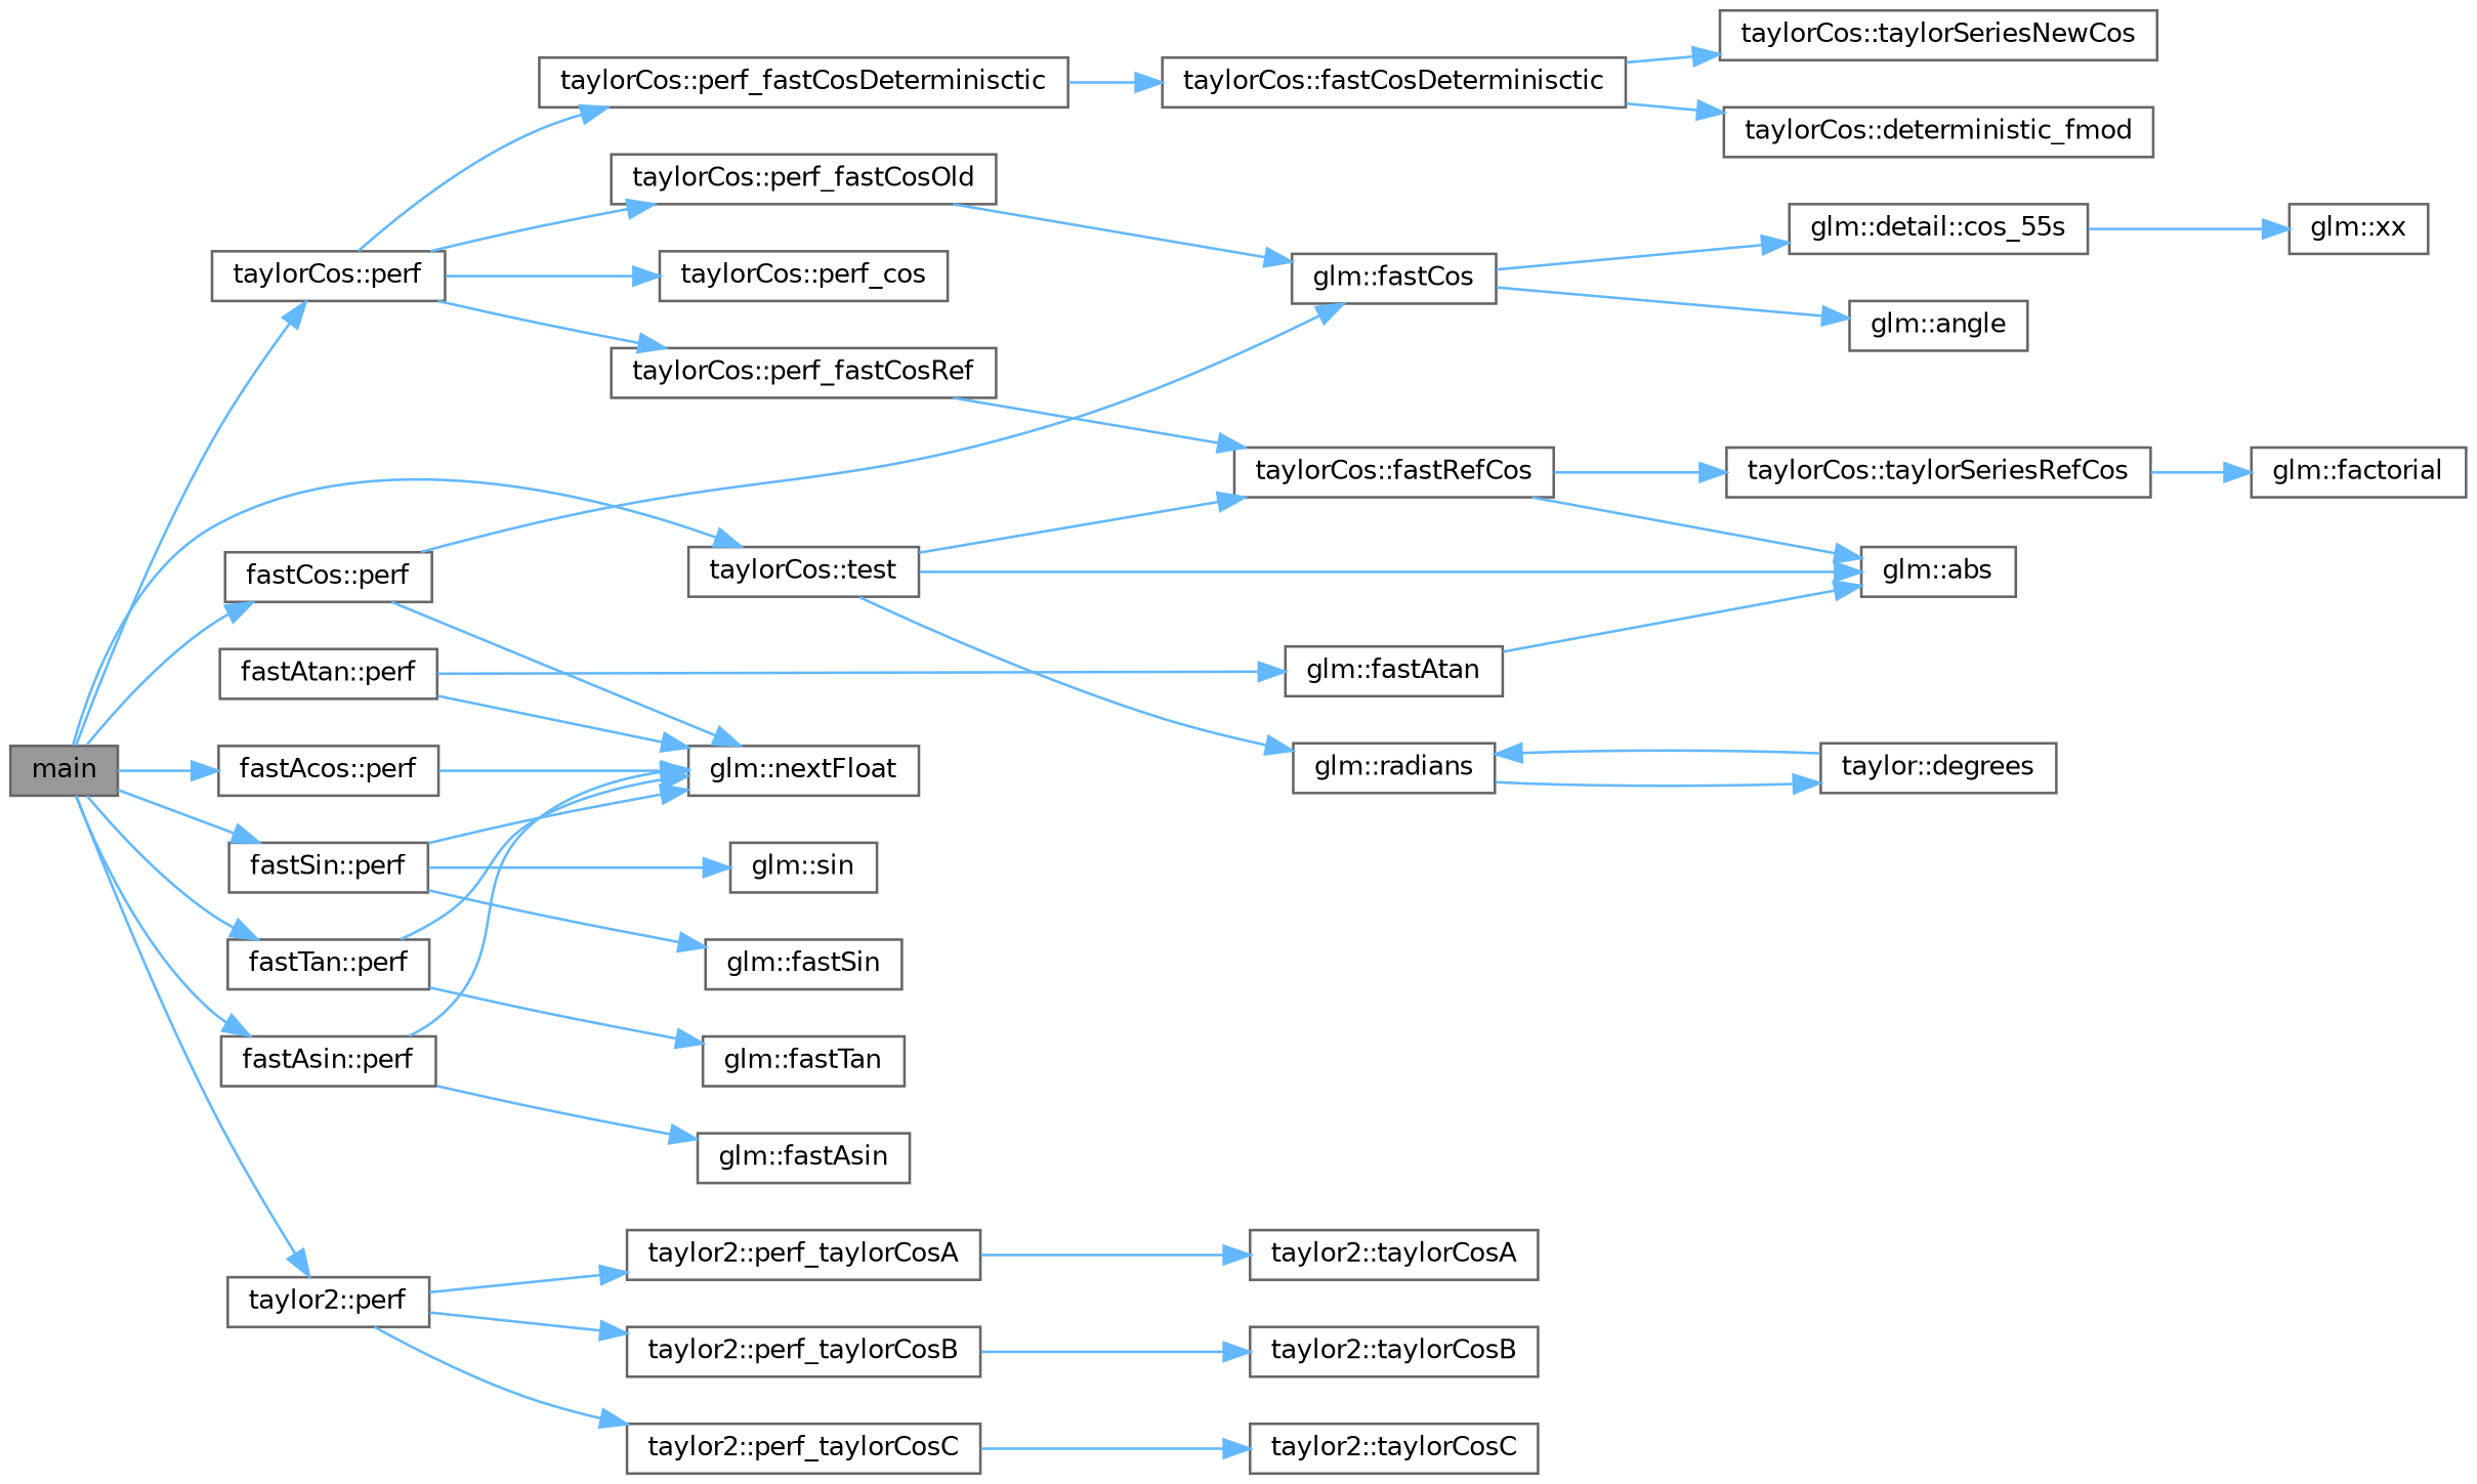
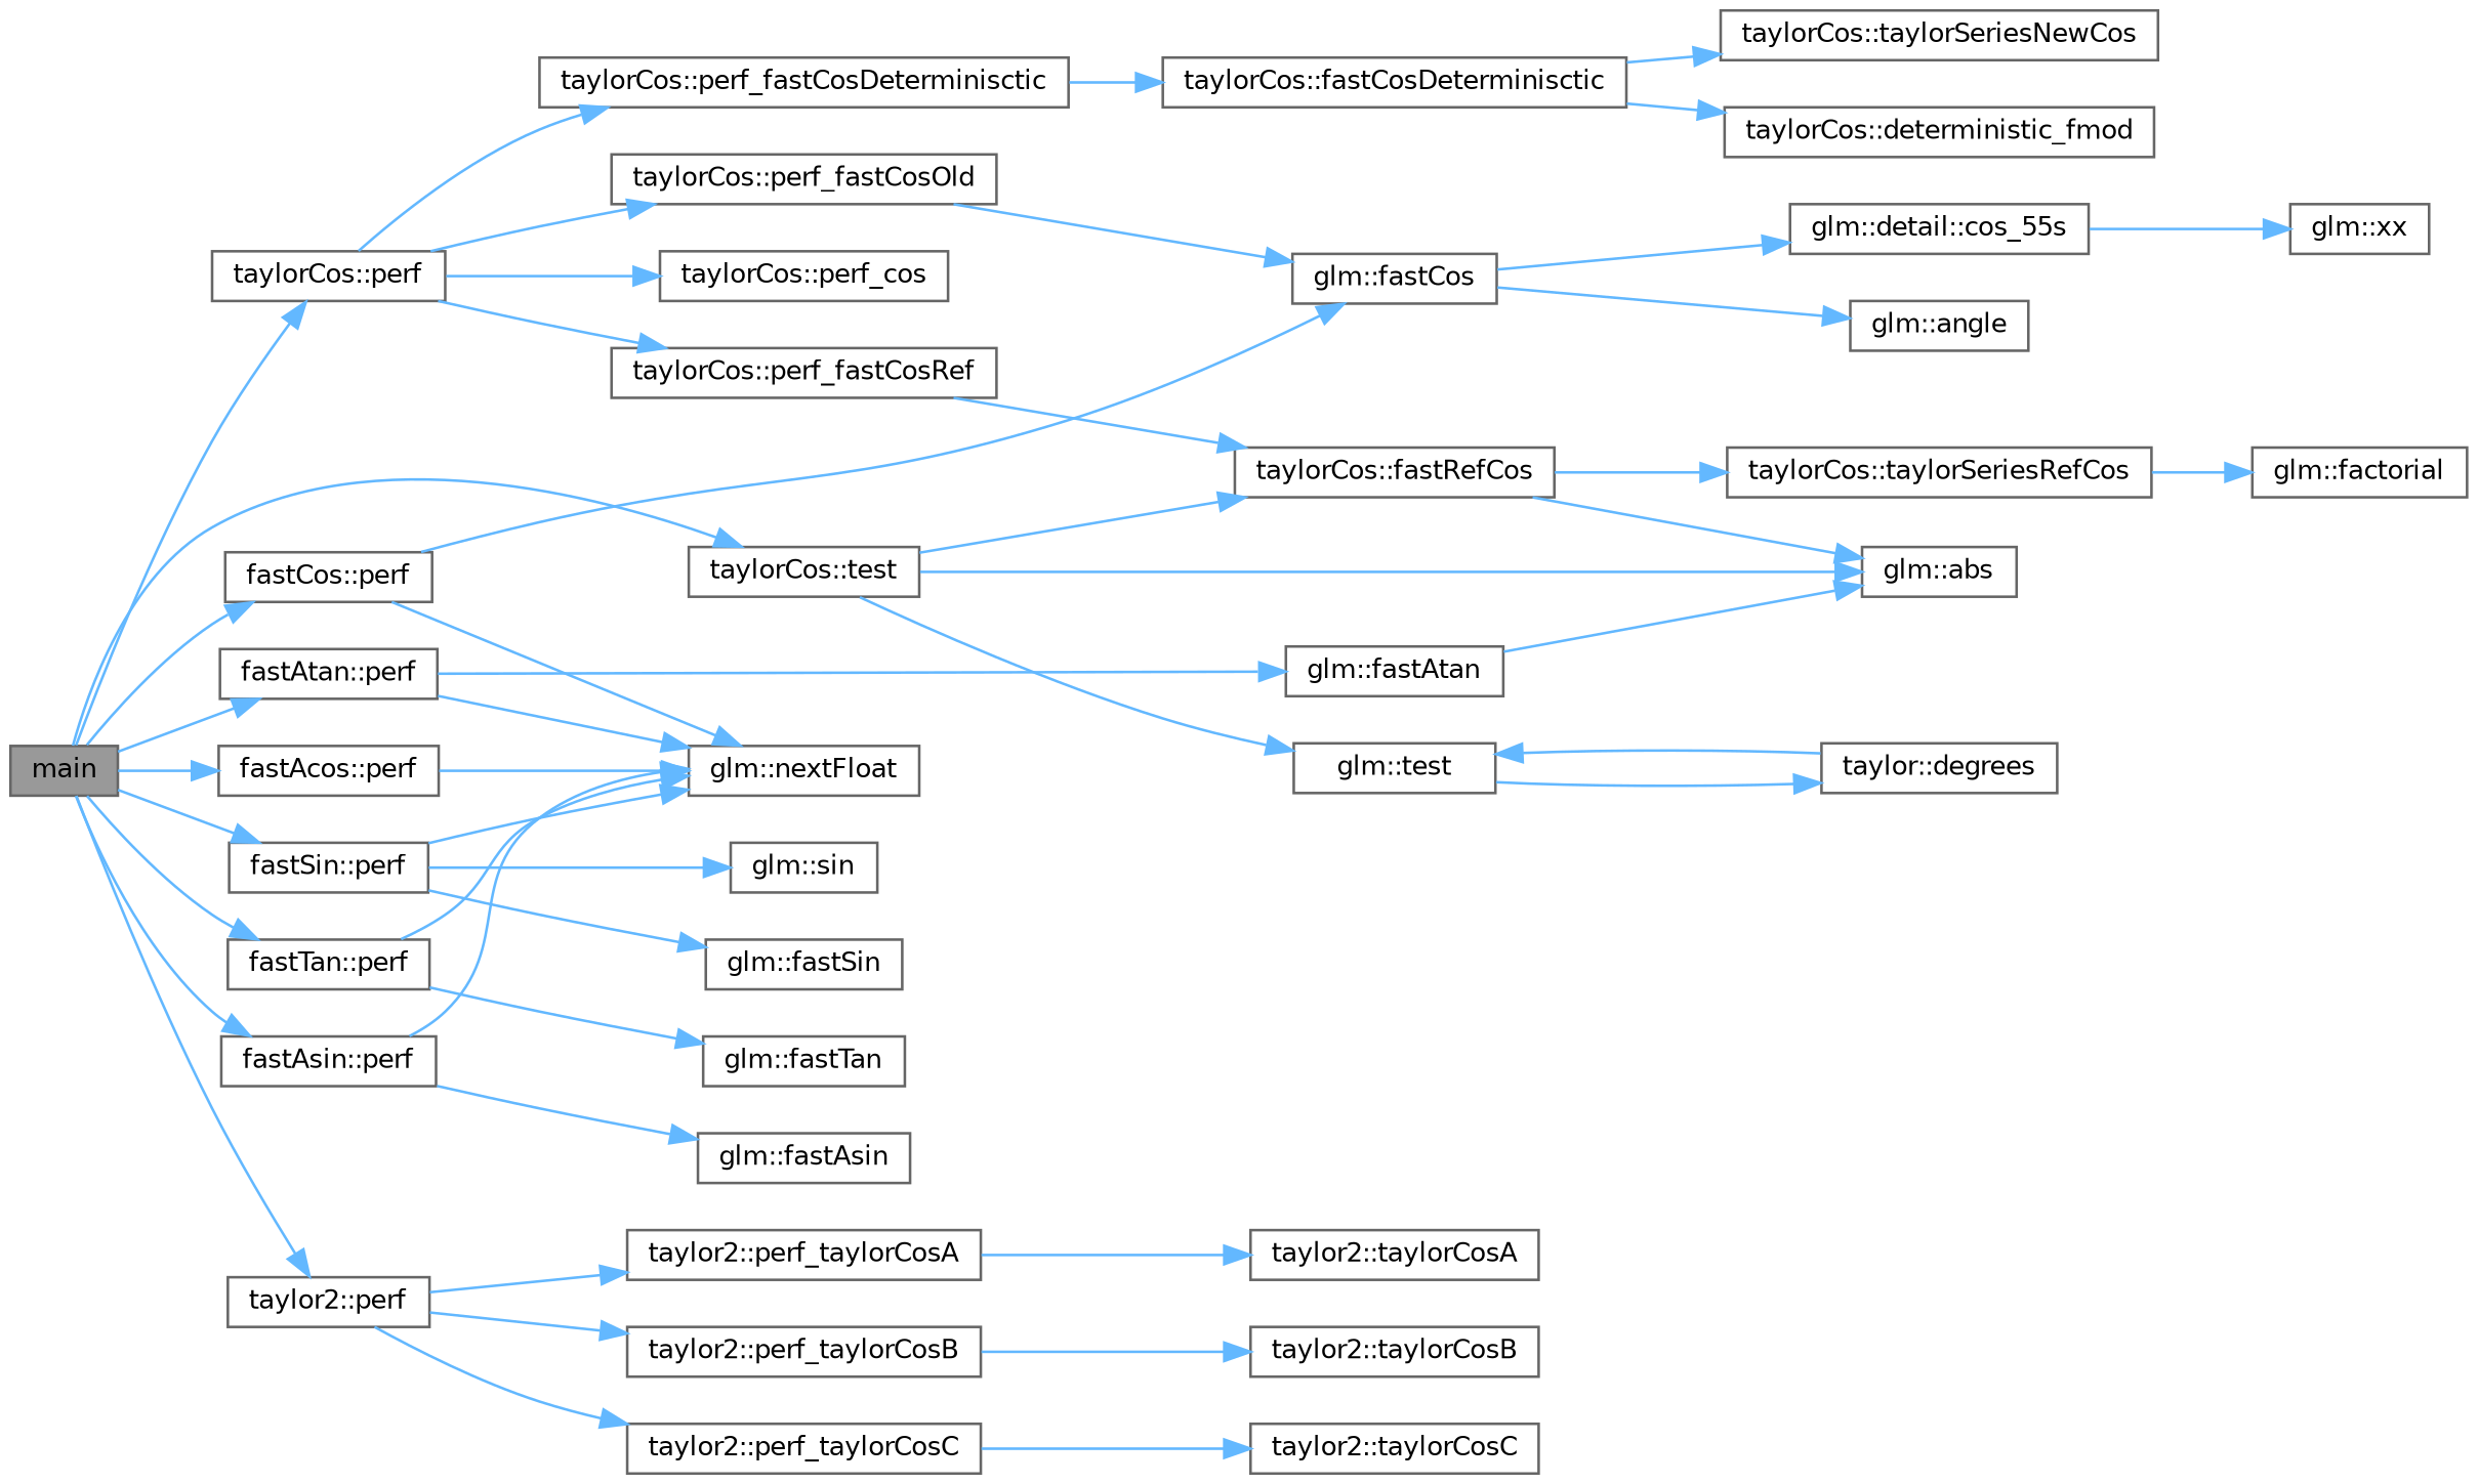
  digraph {
    rankdir=LR
    node [color=grey40 fillcolor=white fontname=Helvetica fontsize=10 shape=box style=filled]
    edge [color=steelblue1 fontname=Helvetica fontsize=10 labelfontname=Helvetica labelfontsize=10 style=solid]
    n1 [color=gray40 fillcolor=grey60 fontcolor=black height=0.2 label=main width=0.4]
    n2 [height=0.2 label="fastCos::perf" width=0.4]
    n3 [height=0.2 label="fastSin::perf" width=0.4]
    n4 [height=0.2 label="fastTan::perf" width=0.4]
    n5 [height=0.2 label="fastAcos::perf" width=0.4]
    n6 [height=0.2 label="fastAsin::perf" width=0.4]
    n7 [height=0.2 label="fastAtan::perf" width=0.4]
    n8 [height=0.2 label="taylorCos::perf" width=0.4]
    n9 [height=0.2 label="taylor2::perf" width=0.4]
    n10 [height=0.2 label="taylorCos::test" width=0.4]
    n11 [height=0.2 label="glm::fastCos" width=0.4]
    n12 [height=0.2 label="glm::nextFloat" width=0.4]
    n13 [height=0.2 label="glm::fastSin" width=0.4]
    n14 [height=0.2 label="glm::sin" width=0.4]
    n15 [height=0.2 label="glm::fastTan" width=0.4]
    n16 [height=0.2 label="glm::fastAsin" width=0.4]
    n17 [height=0.2 label="glm::fastAtan" width=0.4]
    n18 [height=0.2 label="taylorCos::perf_cos" width=0.4]
    n19 [height=0.2 label="taylorCos::perf_fastCosDeterminisctic" width=0.4]
    n20 [height=0.2 label="taylorCos::perf_fastCosOld" width=0.4]
    n21 [height=0.2 label="taylorCos::perf_fastCosRef" width=0.4]
    n22 [height=0.2 label="taylor2::perf_taylorCosA" width=0.4]
    n23 [height=0.2 label="taylor2::perf_taylorCosB" width=0.4]
    n24 [height=0.2 label="taylor2::perf_taylorCosC" width=0.4]
    n25 [height=0.2 label="glm::abs" width=0.4]
    n26 [height=0.2 label="taylorCos::fastRefCos" width=0.4]
-   n27 [height=0.2 label="glm::radians" width=0.4]
+   n27 [height=0.2 label="glm::test" width=0.4]
    n28 [height=0.2 label="glm::angle" width=0.4]
    n29 [height=0.2 label="glm::detail::cos_55s" width=0.4]
    n30 [height=0.2 label="glm::xx" width=0.4]
    n31 [height=0.2 label="taylorCos::fastCosDeterminisctic" width=0.4]
    n32 [height=0.2 label="taylorCos::deterministic_fmod" width=0.4]
    n33 [height=0.2 label="taylorCos::taylorSeriesNewCos" width=0.4]
    n34 [height=0.2 label="taylorCos::taylorSeriesRefCos" width=0.4]
    n35 [height=0.2 label="glm::factorial" width=0.4]
    n36 [height=0.2 label="taylor2::taylorCosA" width=0.4]
    n37 [height=0.2 label="taylor2::taylorCosB" width=0.4]
    n38 [height=0.2 label="taylor2::taylorCosC" width=0.4]
    n39 [height=0.2 label="taylor::degrees" width=0.4]
    n1 -> n2
    n1 -> n3
    n1 -> n4
    n1 -> n5
    n1 -> n6
+   n1 -> n7
    n1 -> n8
    n1 -> n9
    n1 -> n10
    n2 -> n11
    n2 -> n12
    n3 -> n12
    n3 -> n13
    n3 -> n14
    n4 -> n12
    n4 -> n15
    n5 -> n12
    n6 -> n12
    n6 -> n16
    n7 -> n12
    n7 -> n17
    n8 -> n18
    n8 -> n19
    n8 -> n20
    n8 -> n21
    n9 -> n22
    n9 -> n23
    n9 -> n24
    n10 -> n25
    n10 -> n26
    n10 -> n27
    n11 -> n28
    n11 -> n29
    n17 -> n25
    n19 -> n31
    n20 -> n11
    n21 -> n26
    n22 -> n36
    n23 -> n37
    n24 -> n38
    n26 -> n25
    n26 -> n34
    n27 -> n39
    n29 -> n30
    n31 -> n32
    n31 -> n33
    n34 -> n35
    n39 -> n27
  }
